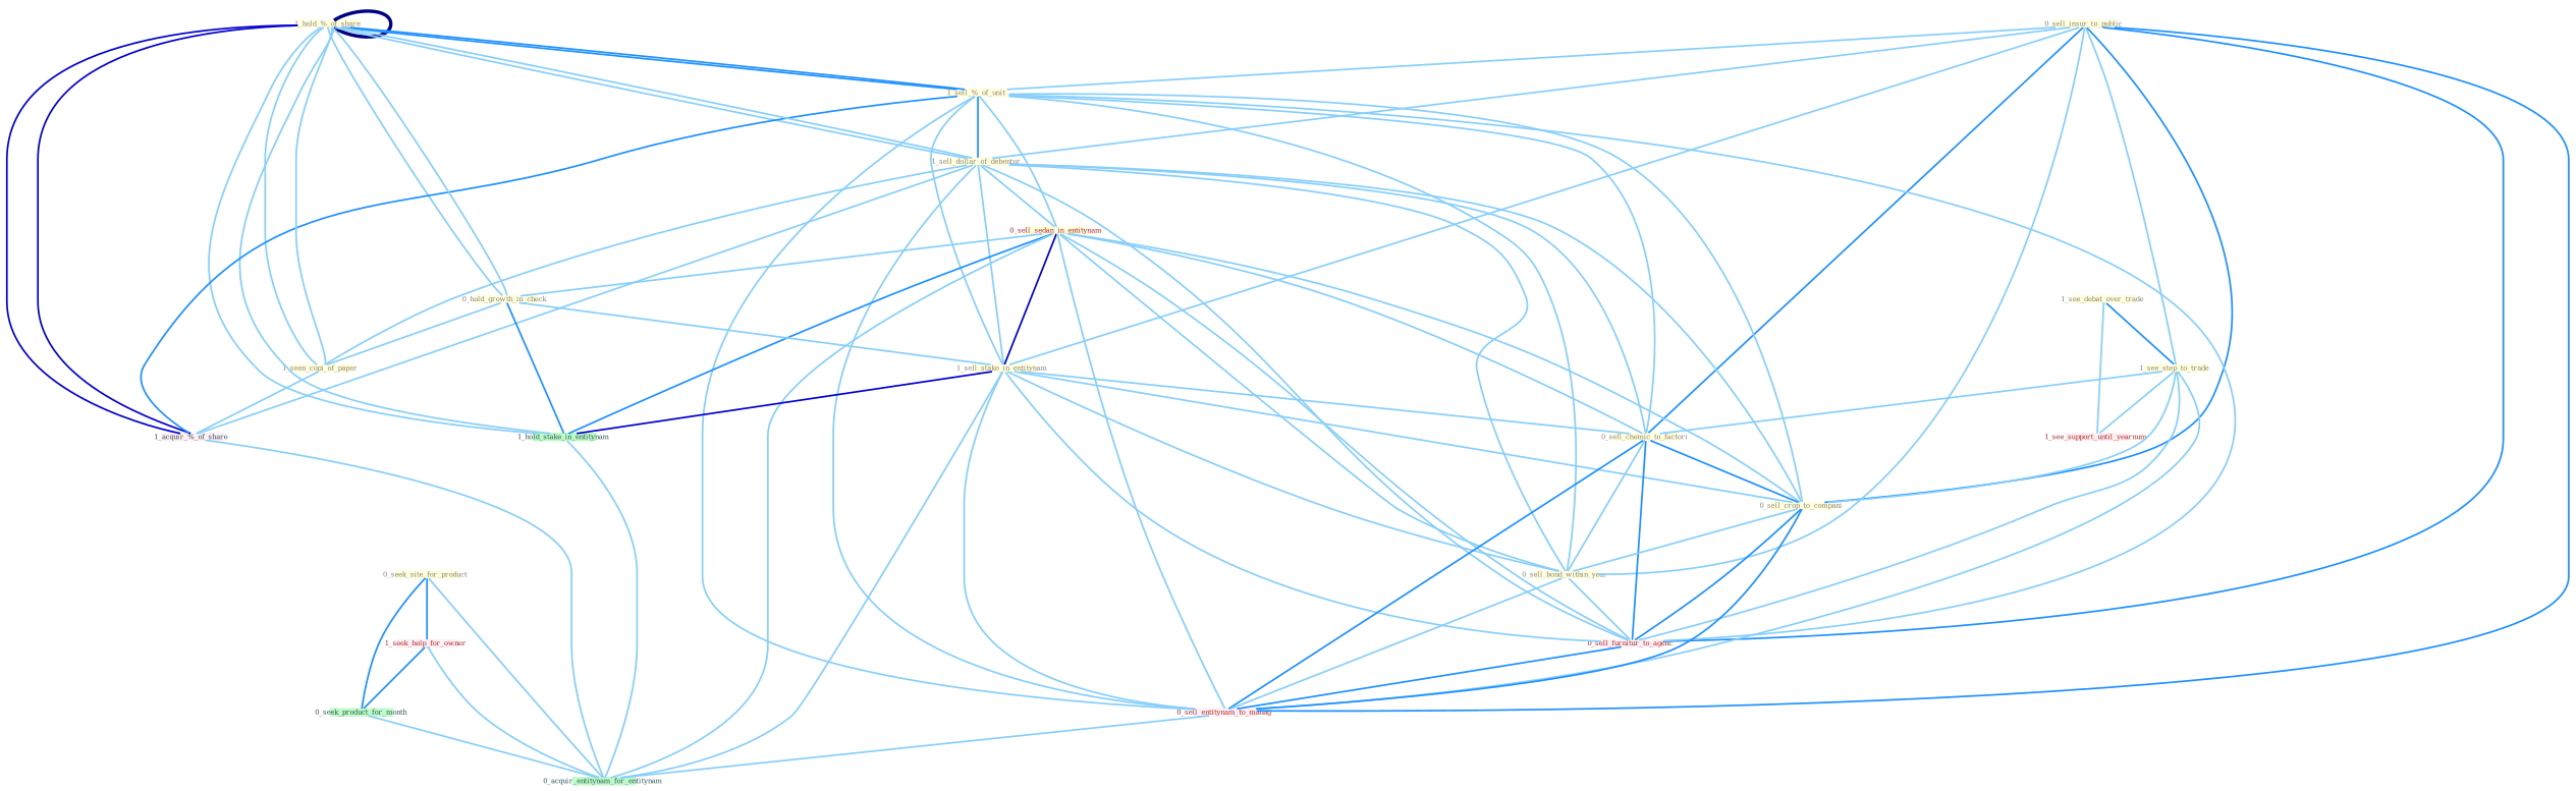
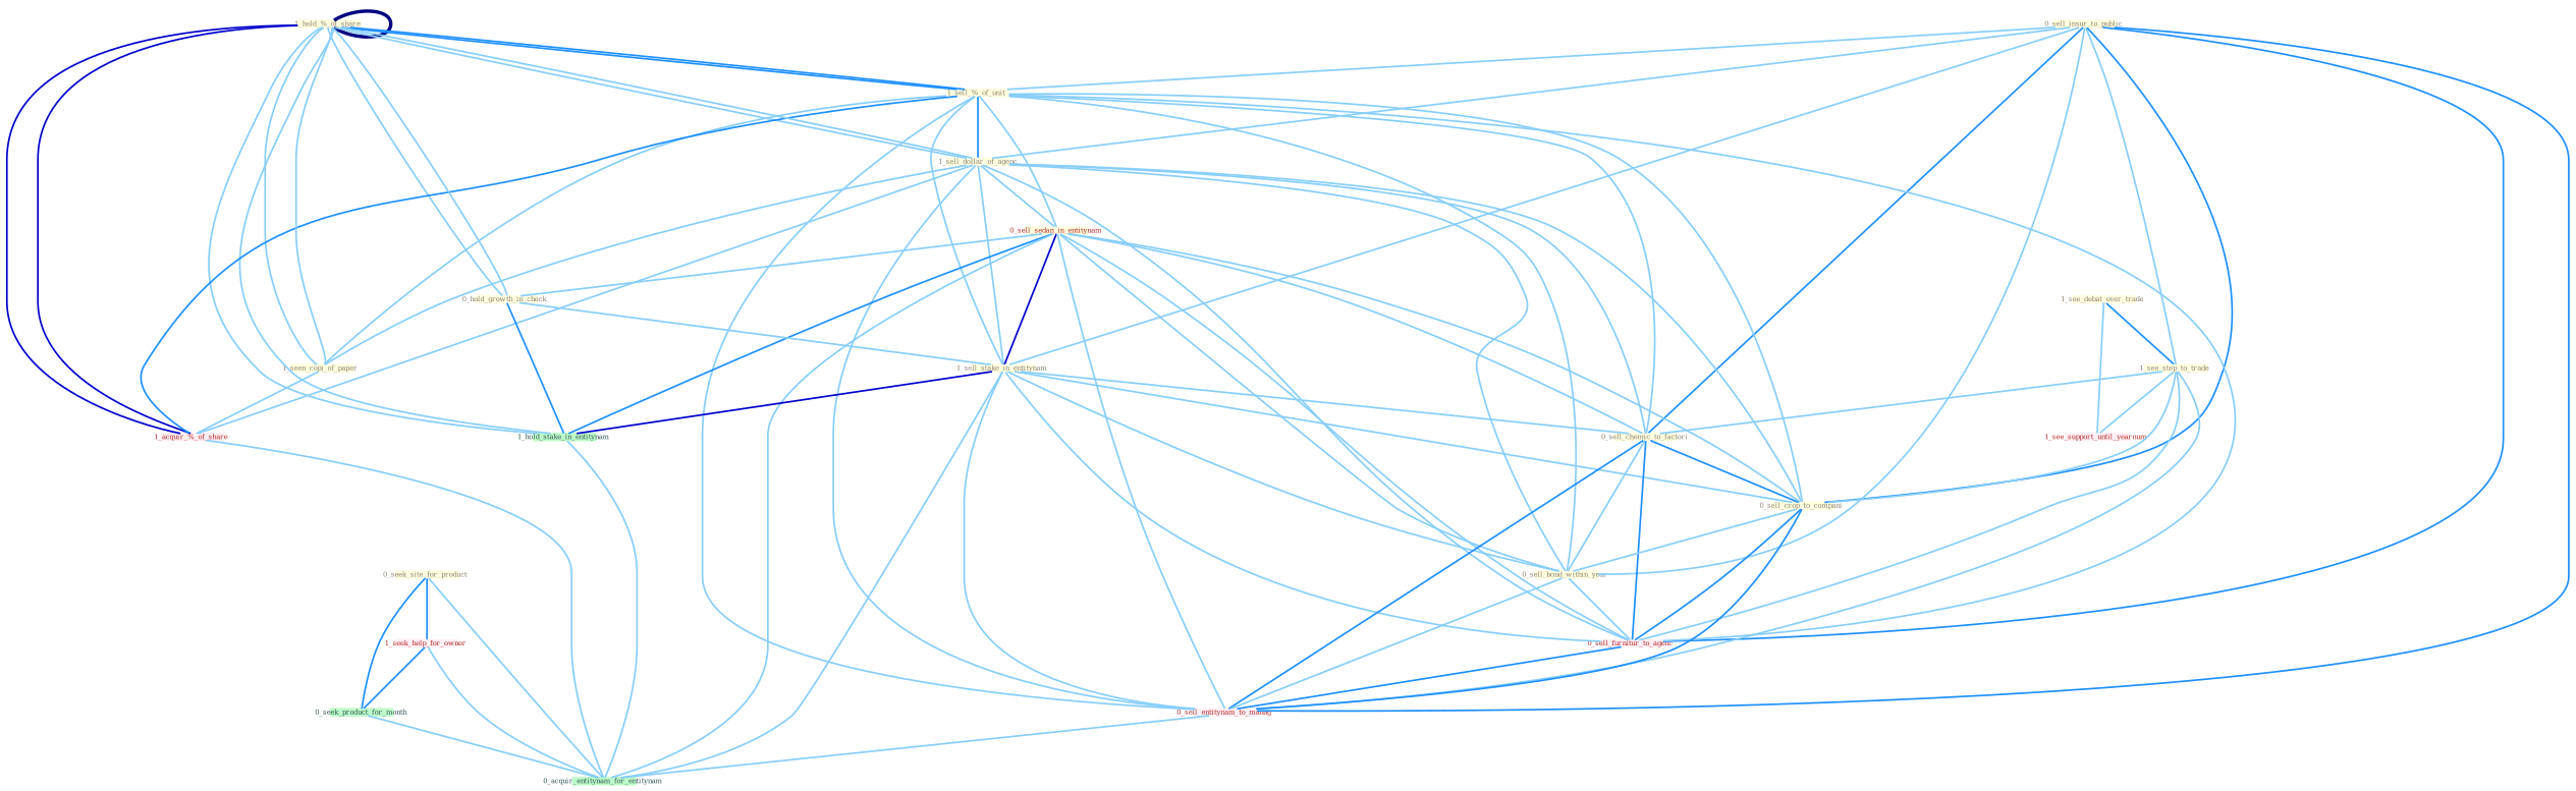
  graph {
    node [color="#ffffe0" fixedsize=true fontcolor="#8b7d6b" fontsize=4 shape=polygon style=filled]
    edge [color="#87cefa" w=1]
    "1_hold_%_of_share " [height=.06 width=.5]
    "0_sell_insur_to_public " [height=.06 width=.5]
    "1_sell_%_of_unit " [height=.06 width=.5]
-   "1_sell_dollar_of_debentur " [height=.06 width=.5]
+   "1_sell_dollar_of_debentur " [height=.06 width=.5 label="1_sell_dollar_of_agenc"]
    "0_sell_sedan_in_entitynam " [fontcolor="#b22222" height=.06 width=.5]
    "0_hold_growth_in_check " [height=.06 width=.5]
    "1_sell_stake_in_entitynam " [height=.06 width=.5]
    "1_see_debat_over_trade " [height=.06 width=.5]
    "1_see_step_to_trade " [height=.06 width=.5]
    "0_sell_chemic_to_factori " [height=.06 width=.5]
    "0_sell_crop_to_compani " [height=.06 width=.5]
    "0_seek_site_for_product " [height=.06 width=.5]
    "0_sell_bond_within_year " [height=.06 width=.5]
    "1_seen_copi_of_paper " [height=.06 width=.5]
    "1_seek_help_for_owner " [color="#fff0f5" fontcolor="#b22222" height=.06 width=.5]
-   "1_acquir_%_of_share " [color="#fff0f5" fontcolor="#2f4f4f" height=.06 width=.5]
+   "1_acquir_%_of_share " [color="#fff0f5" fontcolor="#b22222" height=.06 width=.5]
    "1_see_support_until_yearnum " [color="#fff0f5" fontcolor="#b22222" height=.06 width=.5]
    "0_sell_furnitur_to_agenc " [color="#fff0f5" fontcolor="#b22222" height=.06 width=.5]
    "0_sell_entitynam_to_manag " [color="#fff0f5" fontcolor="#b22222" height=.06 width=.5]
    "1_hold_stake_in_entitynam " [color="#BDFCC9" fontcolor="#2f4f4f" height=.06 width=.5]
    "0_acquir_entitynam_for_entitynam " [color="#BDFCC9" fontcolor="#2f4f4f" height=.06 width=.5]
    n22 [color="#BDFCC9" fontcolor="#2f4f4f" height=.06 label="0_seek_product_for_month" width=.5]
    subgraph sub_1 {
      "1_hold_%_of_share "
      "0_sell_insur_to_public "
      "1_sell_%_of_unit "
      "1_sell_dollar_of_debentur "
      "0_sell_sedan_in_entitynam "
      "0_hold_growth_in_check "
      "1_sell_stake_in_entitynam "
      "1_see_debat_over_trade "
      "1_see_step_to_trade "
      "0_sell_chemic_to_factori "
      "0_sell_crop_to_compani "
      "0_seek_site_for_product "
      "0_sell_bond_within_year "
      "1_seen_copi_of_paper "
    }
    subgraph sub_2 {
      "1_hold_%_of_share "
      "1_seek_help_for_owner "
      "1_acquir_%_of_share "
      "1_see_support_until_yearnum "
      "0_sell_furnitur_to_agenc "
      "0_sell_entitynam_to_manag "
    }
    "1_hold_%_of_share " -- "1_hold_%_of_share " [color="#000080" style=bold w=4]
    "1_hold_%_of_share " -- "1_sell_%_of_unit " [color="#1e90ff" w=2]
    "1_hold_%_of_share " -- "1_sell_dollar_of_debentur "
    "1_hold_%_of_share " -- "0_hold_growth_in_check "
    "1_hold_%_of_share " -- "1_seen_copi_of_paper "
    "1_hold_%_of_share " -- "1_acquir_%_of_share " [color="#0000cd" w=3]
    "1_hold_%_of_share " -- "1_acquir_%_of_share " [color="#0000cd" w=3]
    "1_hold_%_of_share " -- "1_hold_stake_in_entitynam "
    "1_hold_%_of_share " -- "1_hold_stake_in_entitynam "
    "0_sell_insur_to_public " -- "1_sell_%_of_unit "
    "0_sell_insur_to_public " -- "1_sell_dollar_of_debentur "
    "0_sell_insur_to_public " -- "1_sell_stake_in_entitynam "
    "0_sell_insur_to_public " -- "1_see_step_to_trade "
    "0_sell_insur_to_public " -- "0_sell_chemic_to_factori " [color="#1e90ff" w=2]
    "0_sell_insur_to_public " -- "0_sell_crop_to_compani " [color="#1e90ff" w=2]
    "0_sell_insur_to_public " -- "0_sell_bond_within_year "
    "0_sell_insur_to_public " -- "0_sell_furnitur_to_agenc " [color="#1e90ff" w=2]
    "0_sell_insur_to_public " -- "0_sell_entitynam_to_manag " [color="#1e90ff" w=2]
    "1_sell_%_of_unit " -- "1_hold_%_of_share " [color="#1e90ff" w=2]
    "1_sell_%_of_unit " -- "1_sell_dollar_of_debentur " [color="#1e90ff" w=2]
    "1_sell_%_of_unit " -- "0_sell_sedan_in_entitynam "
    "1_sell_%_of_unit " -- "1_sell_stake_in_entitynam "
    "1_sell_%_of_unit " -- "0_sell_chemic_to_factori "
    "1_sell_%_of_unit " -- "0_sell_crop_to_compani "
    "1_sell_%_of_unit " -- "0_sell_bond_within_year "
-   "0_hold_growth_in_check " -- "1_seen_copi_of_paper "
+   "1_sell_%_of_unit " -- "1_seen_copi_of_paper "
    "1_sell_%_of_unit " -- "1_acquir_%_of_share " [color="#1e90ff" w=2]
    "1_sell_%_of_unit " -- "0_sell_furnitur_to_agenc "
    "1_sell_%_of_unit " -- "0_sell_entitynam_to_manag "
    "1_sell_dollar_of_debentur " -- "1_hold_%_of_share "
    "1_sell_dollar_of_debentur " -- "0_sell_sedan_in_entitynam "
    "1_sell_dollar_of_debentur " -- "1_sell_stake_in_entitynam "
    "1_sell_dollar_of_debentur " -- "0_sell_chemic_to_factori "
    "1_sell_dollar_of_debentur " -- "0_sell_crop_to_compani "
    "1_sell_dollar_of_debentur " -- "0_sell_bond_within_year "
    "1_sell_dollar_of_debentur " -- "1_seen_copi_of_paper "
    "1_sell_dollar_of_debentur " -- "1_acquir_%_of_share "
    "1_sell_dollar_of_debentur " -- "0_sell_furnitur_to_agenc "
    "1_sell_dollar_of_debentur " -- "0_sell_entitynam_to_manag "
    "0_sell_sedan_in_entitynam " -- "0_hold_growth_in_check "
    "0_sell_sedan_in_entitynam " -- "1_sell_stake_in_entitynam " [color="#0000cd" w=3]
    "0_sell_sedan_in_entitynam " -- "0_sell_chemic_to_factori "
    "0_sell_sedan_in_entitynam " -- "0_sell_crop_to_compani "
    "0_sell_sedan_in_entitynam " -- "0_sell_bond_within_year "
    "0_sell_sedan_in_entitynam " -- "0_sell_furnitur_to_agenc "
    "0_sell_sedan_in_entitynam " -- "0_sell_entitynam_to_manag "
    "0_sell_sedan_in_entitynam " -- "1_hold_stake_in_entitynam " [color="#1e90ff" w=2]
    "0_sell_sedan_in_entitynam " -- "0_acquir_entitynam_for_entitynam "
    "0_hold_growth_in_check " -- "1_hold_%_of_share "
    "0_hold_growth_in_check " -- "1_sell_stake_in_entitynam "
    "0_hold_growth_in_check " -- "1_hold_stake_in_entitynam " [color="#1e90ff" w=2]
    "1_sell_stake_in_entitynam " -- "0_sell_chemic_to_factori "
    "1_sell_stake_in_entitynam " -- "0_sell_crop_to_compani "
    "1_sell_stake_in_entitynam " -- "0_sell_bond_within_year "
    "1_sell_stake_in_entitynam " -- "0_sell_furnitur_to_agenc "
    "1_sell_stake_in_entitynam " -- "0_sell_entitynam_to_manag "
    "1_sell_stake_in_entitynam " -- "1_hold_stake_in_entitynam " [color="#0000cd" w=3]
    "1_sell_stake_in_entitynam " -- "0_acquir_entitynam_for_entitynam "
    "1_see_debat_over_trade " -- "1_see_step_to_trade " [color="#1e90ff" w=2]
    "1_see_debat_over_trade " -- "1_see_support_until_yearnum "
    "1_see_step_to_trade " -- "0_sell_chemic_to_factori "
    "1_see_step_to_trade " -- "0_sell_crop_to_compani "
    "1_see_step_to_trade " -- "1_see_support_until_yearnum "
    "1_see_step_to_trade " -- "0_sell_furnitur_to_agenc "
    "1_see_step_to_trade " -- "0_sell_entitynam_to_manag "
    "0_sell_chemic_to_factori " -- "0_sell_crop_to_compani " [color="#1e90ff" w=2]
    "0_sell_chemic_to_factori " -- "0_sell_bond_within_year "
    "0_sell_chemic_to_factori " -- "0_sell_furnitur_to_agenc " [color="#1e90ff" w=2]
    "0_sell_chemic_to_factori " -- "0_sell_entitynam_to_manag " [color="#1e90ff" w=2]
    "0_sell_crop_to_compani " -- "0_sell_bond_within_year "
    "0_sell_crop_to_compani " -- "0_sell_furnitur_to_agenc " [color="#1e90ff" w=2]
    "0_sell_crop_to_compani " -- "0_sell_entitynam_to_manag " [color="#1e90ff" w=2]
    "0_seek_site_for_product " -- "1_seek_help_for_owner " [color="#1e90ff" w=2]
    "0_seek_site_for_product " -- "0_acquir_entitynam_for_entitynam "
    "0_seek_site_for_product " -- n22 [color="#1e90ff" w=2]
    "0_sell_bond_within_year " -- "0_sell_furnitur_to_agenc "
    "0_sell_bond_within_year " -- "0_sell_entitynam_to_manag "
    "1_seen_copi_of_paper " -- "1_hold_%_of_share "
    "1_seen_copi_of_paper " -- "1_acquir_%_of_share "
    "1_seek_help_for_owner " -- "0_acquir_entitynam_for_entitynam "
    "1_seek_help_for_owner " -- n22 [color="#1e90ff" w=2]
    "1_acquir_%_of_share " -- "0_acquir_entitynam_for_entitynam "
    "0_sell_furnitur_to_agenc " -- "0_sell_entitynam_to_manag " [color="#1e90ff" w=2]
    "0_sell_entitynam_to_manag " -- "0_acquir_entitynam_for_entitynam "
    "1_hold_stake_in_entitynam " -- "0_acquir_entitynam_for_entitynam "
    n22 -- "0_acquir_entitynam_for_entitynam "
  }
